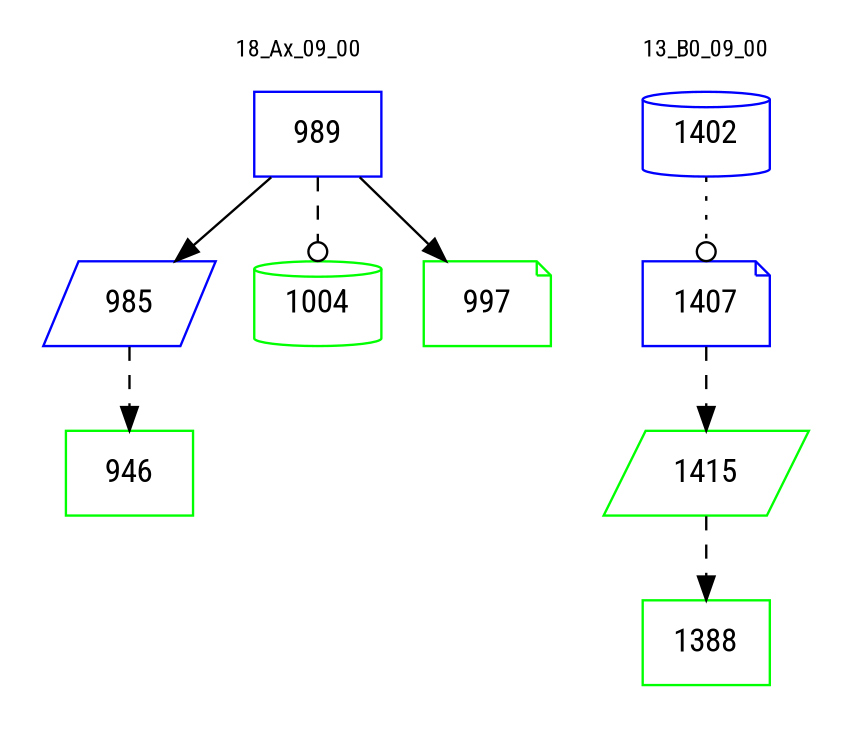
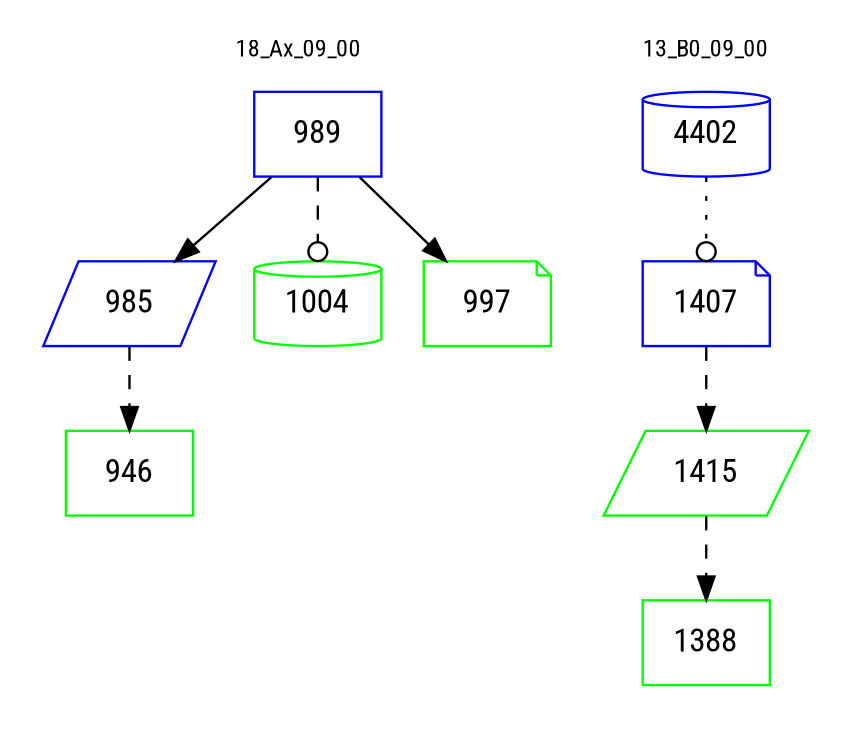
  digraph {
    fontname="Roboto Condensed"
    node [color=green fontname="Roboto Condensed" shape=box]
    edge [arrowhead=normal color=black fontname="Roboto Condensed" style=dashed]
    n1 [color=blue label=989]
    n2 [color=blue label=985 shape=parallelogram]
    n3 [label=1004 shape=cylinder]
    n4 [label=997 shape=note]
    n5 [label=946]
-   n6 [color=blue label=1402 shape=cylinder]
+   n6 [color=blue label=4402 shape=cylinder]
    n7 [label=1388]
    n8 [color=blue label=1407 shape=note]
    n9 [label=1415 shape=parallelogram]
    subgraph cluster_1 {
      color=white
      fontsize=10
      label="18_Ax_09_00"
      n1
      n2
      n3
      n4
      n5
    }
    subgraph cluster_2 {
      color=white
      fontsize=10
      label="13_B0_09_00"
      n6
      n7
      n8
      n9
    }
    n1 -> n2 [style=solid]
    n1 -> n3 [arrowhead=odot]
    n1 -> n4 [style=solid]
    n2 -> n5
    n6 -> n8 [arrowhead=odot style=dotted]
    n8 -> n9
    n9 -> n7
  }
